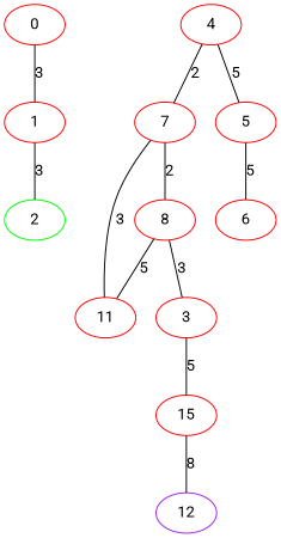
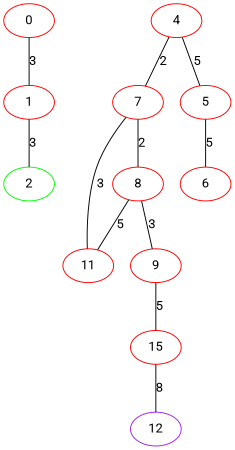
  graph {
    fontname=Roboto
    node [color=red fontname=Roboto weight=1]
    edge [fontname=Roboto]
    0
    1
    2 [color=green weight=2]
    4
    7
    5
    8
    11
    6
-   9 [label=3]
+   9
    n11 [label=15]
    12 [color=purple weight=4]
    0 -- 1 [label=3]
    1 -- 2 [label=3]
    4 -- 7 [label=2]
    4 -- 5 [label=5]
    7 -- 8 [label=2]
    7 -- 11 [label=3]
    5 -- 6 [label=5]
    8 -- 11 [label=5]
    8 -- 9 [label=3]
    9 -- n11 [label=5]
    n11 -- 12 [label=8]
  }
